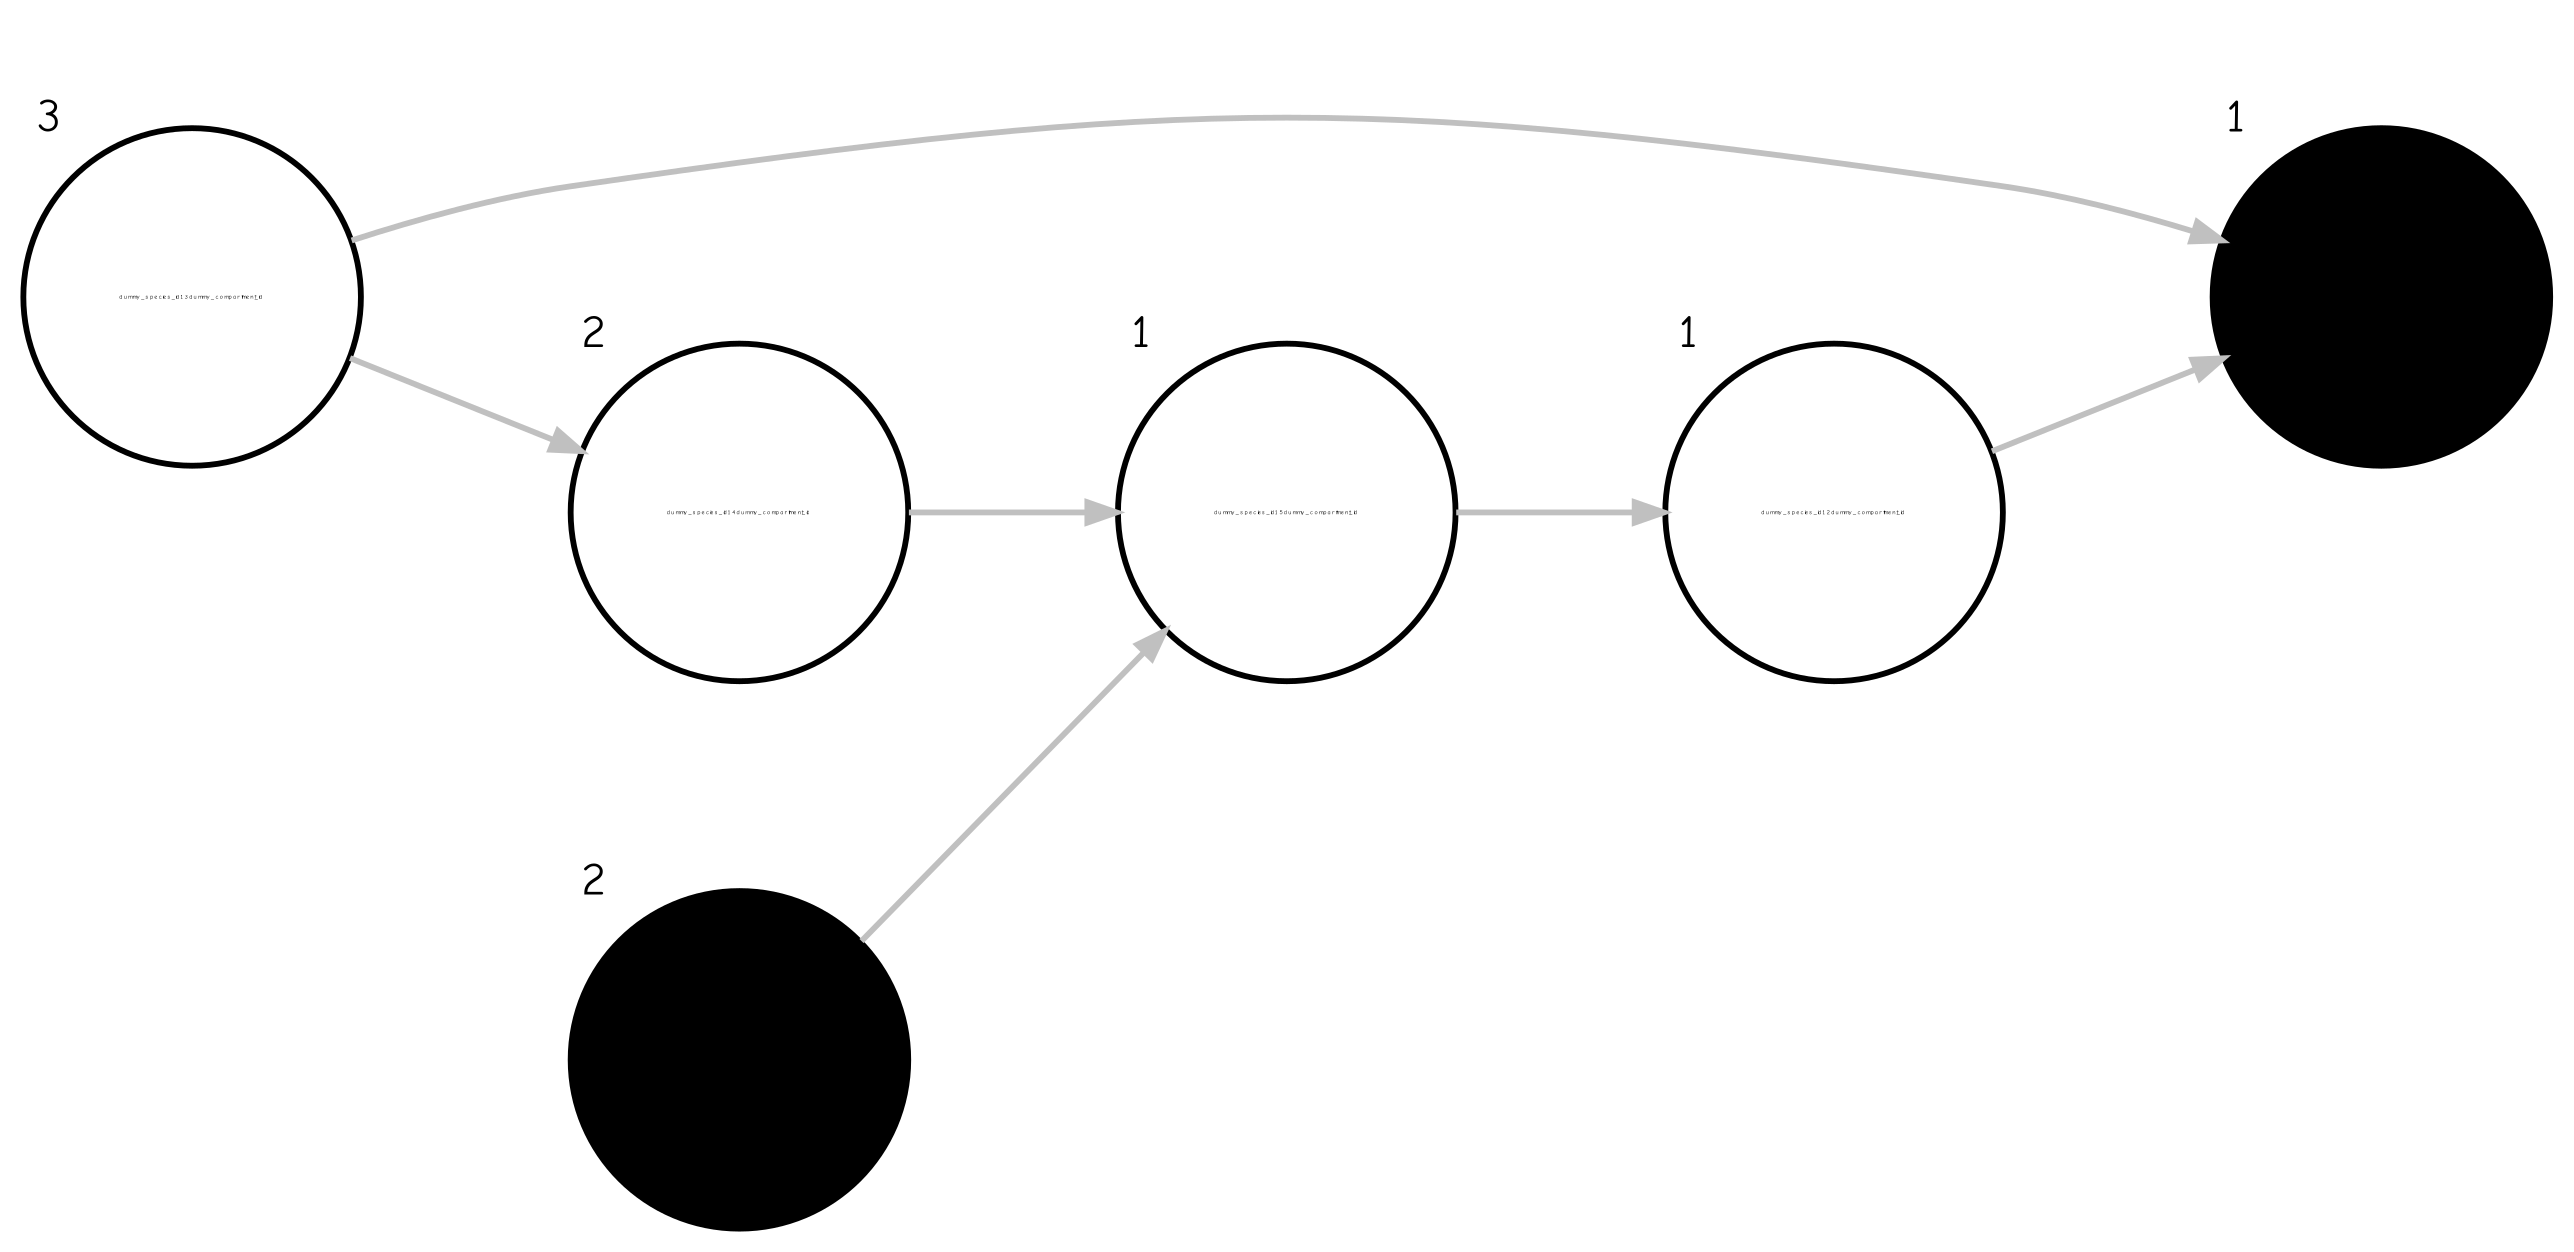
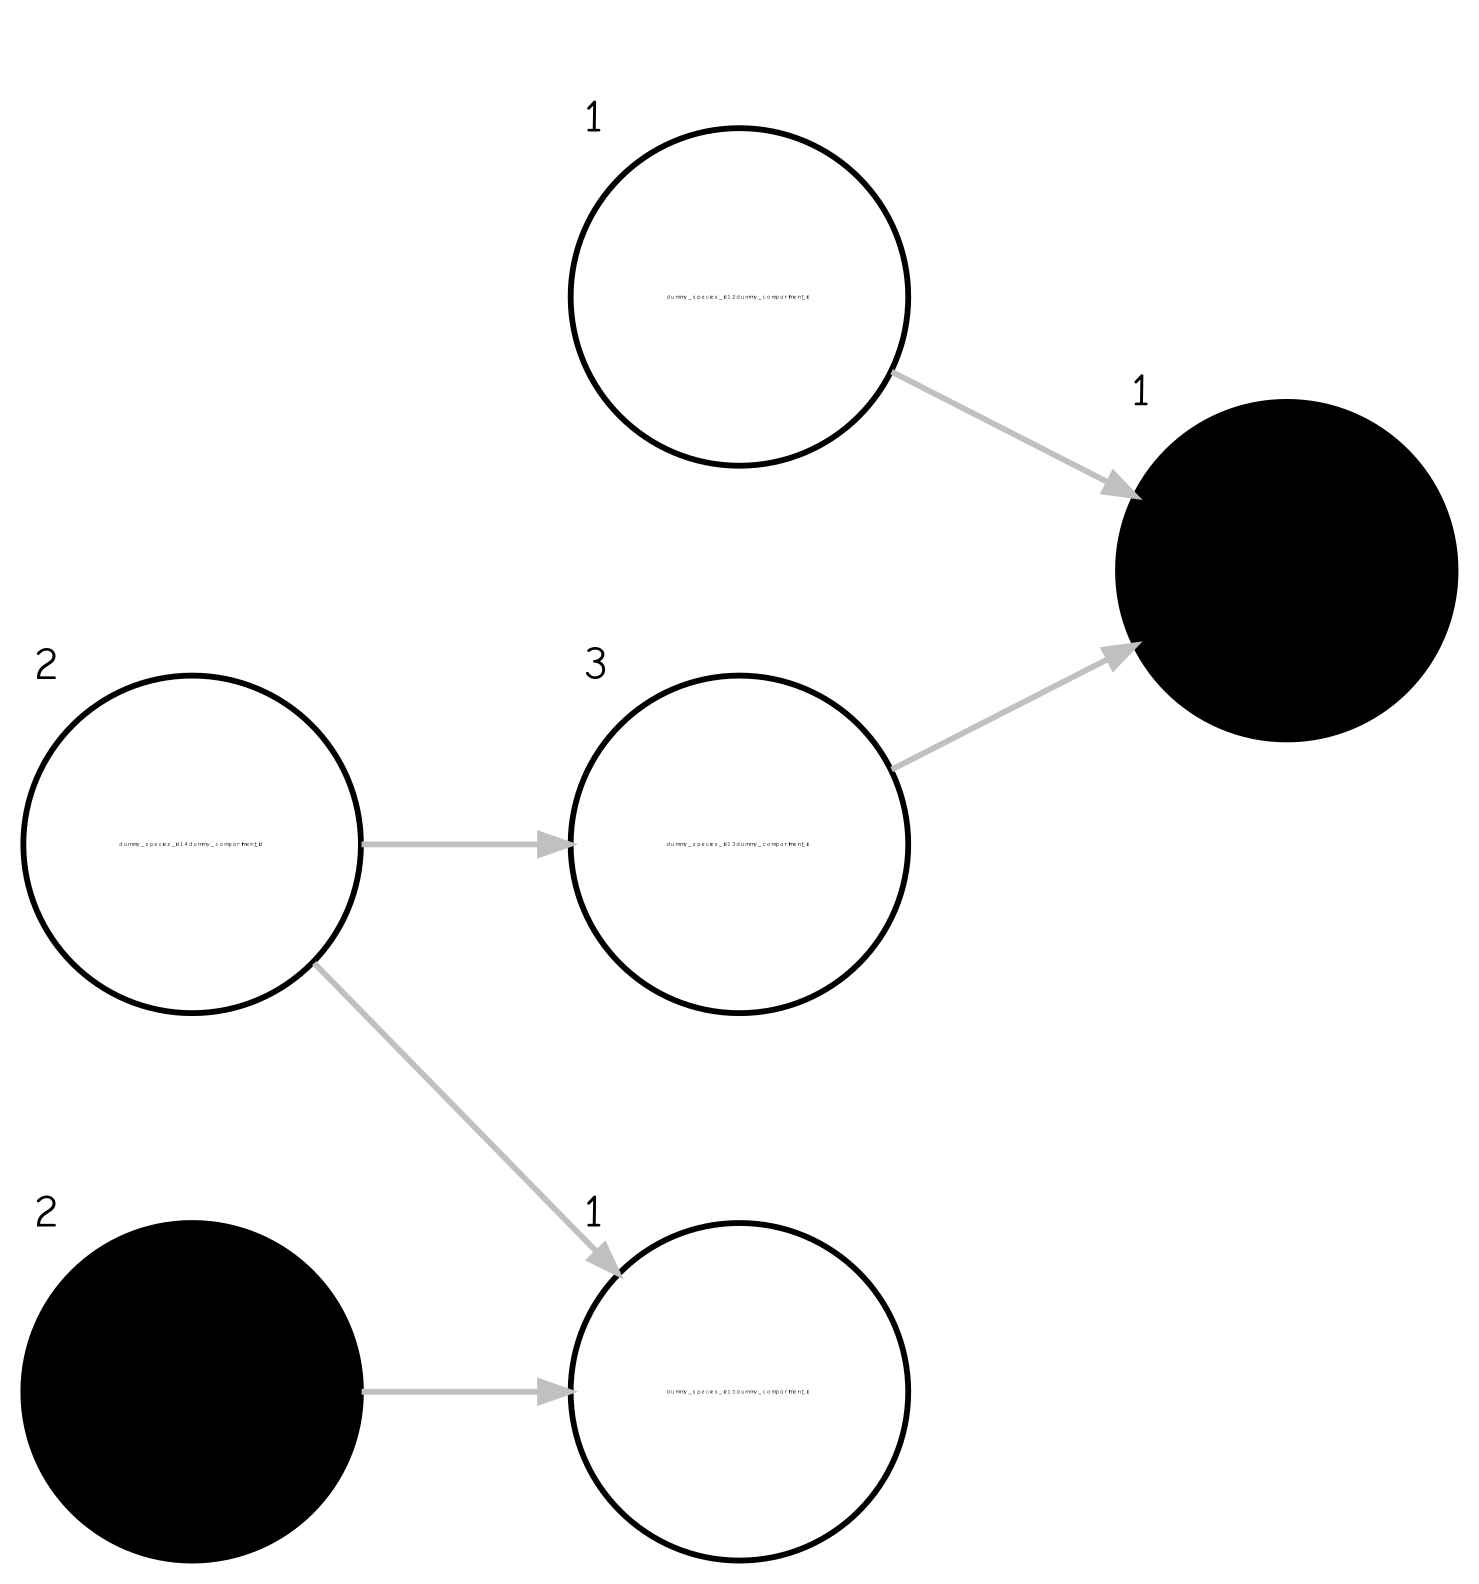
  digraph {
    fontname="Comic Neue"
    rankdir=LR
    node [fontname="Comic Neue" fontsize=1 shape=circle]
    edge [arrowsize=.5 color=transparent fontname="Comic Neue" fontsize=8 weight=.1]
    dummy_species_id12dummy_compartment_id [height=0.12 width=0.12]
    dummy_species_id11dummy_compartment_id [color=black height=0.12 style=filled width=0.12]
    dummy_species_id13dummy_compartment_id [height=0.12 width=0.12]
    dummy_species_id14dummy_compartment_id [height=0.12 width=0.12]
    dummy_species_id15dummy_compartment_id [height=0.12 width=0.12]
    dummy_species_id16dummy_compartment_id [color=black height=0.12 style=filled width=0.12]
    dummy_species_id12dummy_compartment_id -> dummy_species_id12dummy_compartment_id [labelangle=45 labeldistance=1 taillabel=1]
    dummy_species_id12dummy_compartment_id -> dummy_species_id11dummy_compartment_id [color=gray]
    dummy_species_id11dummy_compartment_id -> dummy_species_id11dummy_compartment_id [labelangle=45 labeldistance=1 taillabel=1]
    dummy_species_id13dummy_compartment_id -> dummy_species_id11dummy_compartment_id [color=gray]
    dummy_species_id13dummy_compartment_id -> dummy_species_id13dummy_compartment_id [labelangle=45 labeldistance=1 taillabel=3]
-   dummy_species_id13dummy_compartment_id -> dummy_species_id14dummy_compartment_id [color=gray]
+   dummy_species_id14dummy_compartment_id -> dummy_species_id13dummy_compartment_id [color=gray]
    dummy_species_id14dummy_compartment_id -> dummy_species_id14dummy_compartment_id [labelangle=45 labeldistance=1 taillabel=2]
    dummy_species_id14dummy_compartment_id -> dummy_species_id15dummy_compartment_id [color=gray]
-   dummy_species_id15dummy_compartment_id -> dummy_species_id12dummy_compartment_id [color=gray]
    dummy_species_id15dummy_compartment_id -> dummy_species_id15dummy_compartment_id [labelangle=45 labeldistance=1 taillabel=1]
    dummy_species_id16dummy_compartment_id -> dummy_species_id15dummy_compartment_id [color=gray]
    dummy_species_id16dummy_compartment_id -> dummy_species_id16dummy_compartment_id [labelangle=45 labeldistance=1 taillabel=2]
  }
